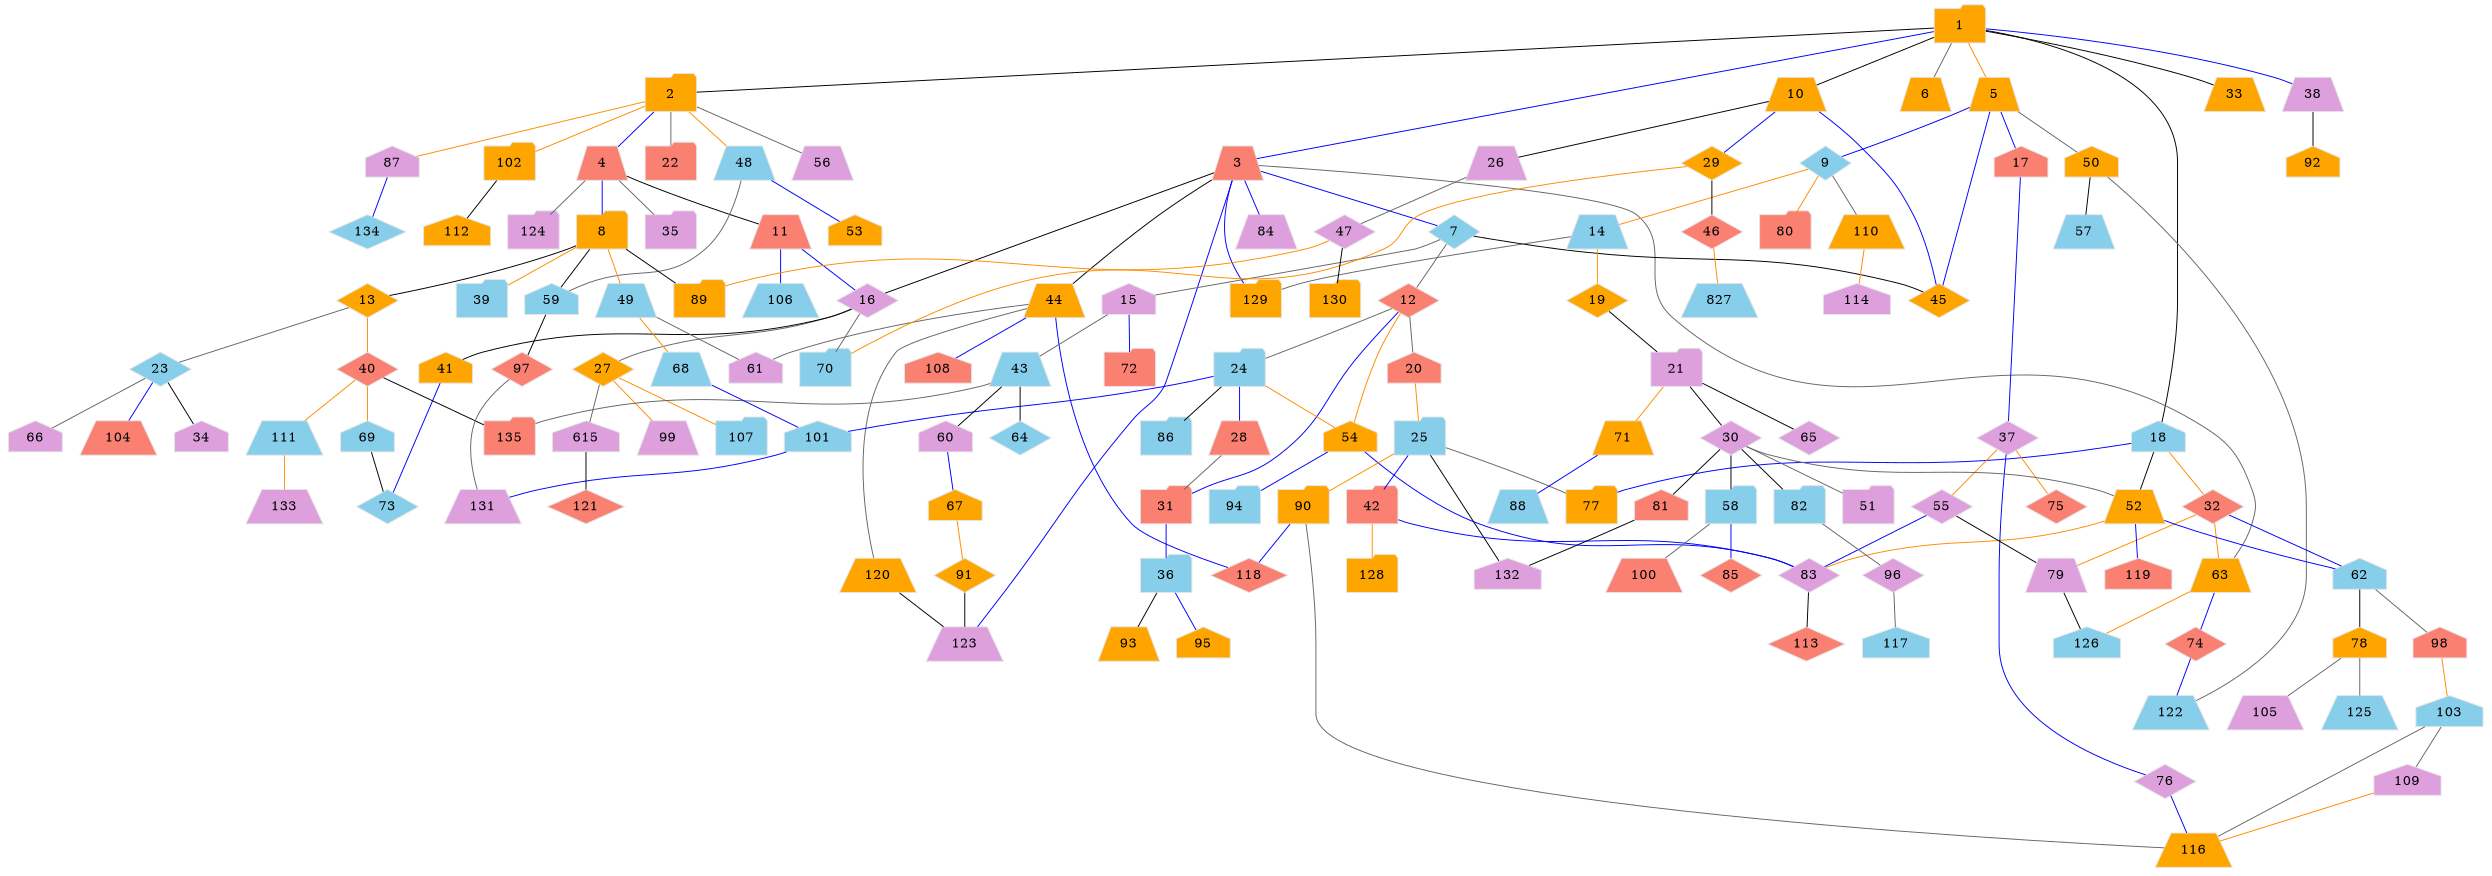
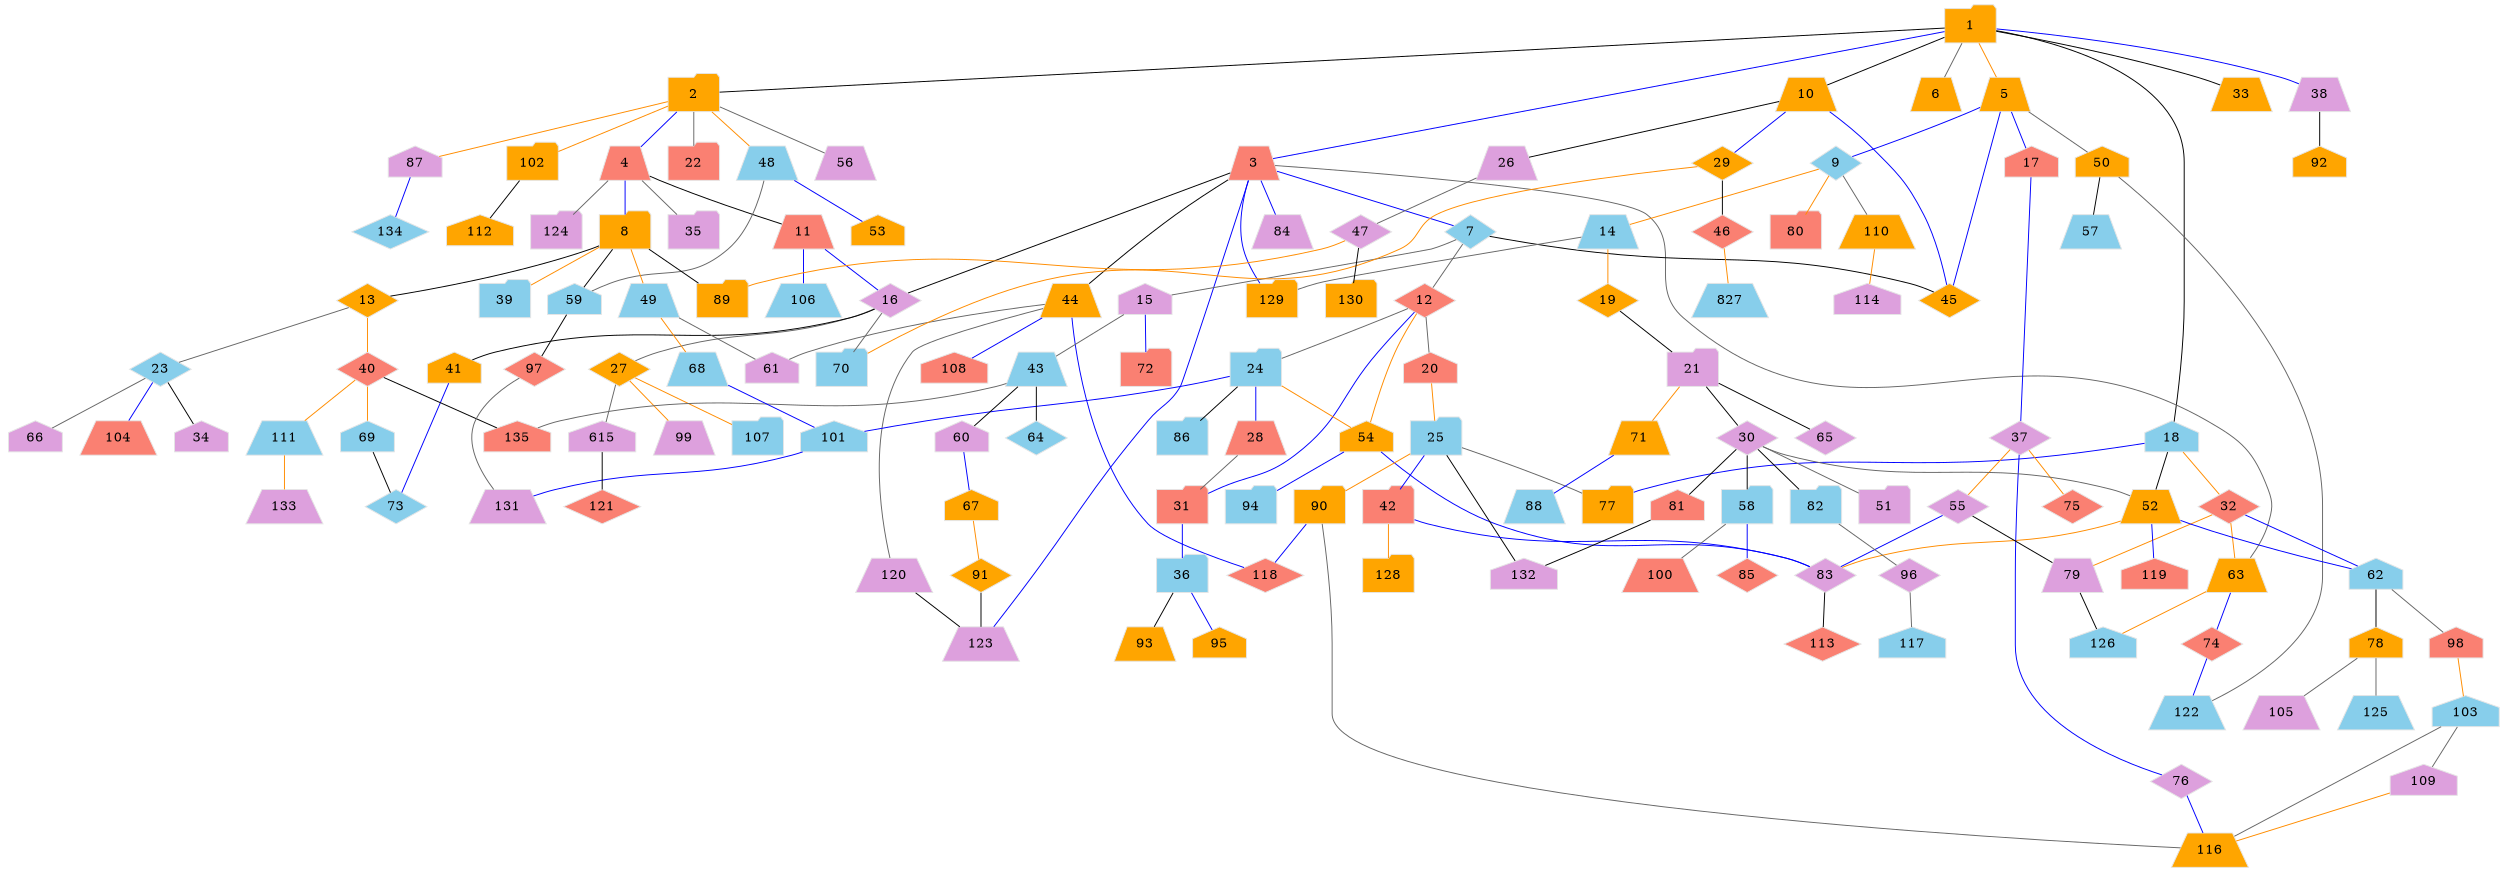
  graph {
    node [color=gray90 fillcolor=orange shape=trapezium style=filled]
    edge [color=blue]
    1 [shape=folder]
    2 [shape=folder]
    3 [fillcolor=salmon]
    5
    6
    10
    18 [fillcolor=skyblue shape=house]
    33
    38 [fillcolor=plum]
    4 [fillcolor=salmon]
    22 [fillcolor=salmon shape=folder]
    48 [fillcolor=skyblue]
    56 [fillcolor=plum]
    87 [fillcolor=plum shape=house]
    102 [shape=folder]
    7 [fillcolor=skyblue shape=diamond]
    16 [fillcolor=plum shape=diamond]
    44
    63
    84 [fillcolor=plum]
    123 [fillcolor=plum]
    129 [shape=folder]
    9 [fillcolor=skyblue shape=diamond]
    17 [fillcolor=salmon shape=house]
    45 [shape=diamond]
    50 [shape=house]
    26 [fillcolor=plum]
    29 [shape=diamond]
    32 [fillcolor=salmon shape=diamond]
    52
    77 [shape=folder]
    92 [shape=house]
    8 [shape=folder]
    11 [fillcolor=salmon]
    35 [fillcolor=plum shape=folder]
    124 [fillcolor=plum shape=folder]
    59 [fillcolor=skyblue shape=house]
    53 [shape=house]
    134 [fillcolor=skyblue shape=diamond]
    112 [shape=house]
    12 [fillcolor=salmon shape=diamond]
    15 [fillcolor=plum shape=house]
    27 [shape=diamond]
    41 [shape=house]
    70 [fillcolor=skyblue shape=folder]
    61 [fillcolor=plum shape=house]
    108 [fillcolor=salmon shape=house]
    118 [fillcolor=salmon shape=diamond]
-   120
+   120 [fillcolor=plum]
    74 [fillcolor=salmon shape=diamond]
    126 [fillcolor=skyblue shape=house]
    13 [shape=diamond]
    39 [fillcolor=skyblue shape=folder]
    49 [fillcolor=skyblue]
    89 [shape=folder]
    106 [fillcolor=skyblue]
    14 [fillcolor=skyblue]
    80 [fillcolor=salmon shape=folder]
    110
    37 [fillcolor=plum shape=diamond]
    57 [fillcolor=skyblue]
    122 [fillcolor=skyblue]
    20 [fillcolor=salmon shape=house]
    24 [fillcolor=skyblue shape=folder]
    31 [fillcolor=salmon shape=folder]
    54 [shape=house]
    43 [fillcolor=skyblue]
    72 [fillcolor=salmon shape=folder]
    23 [fillcolor=skyblue shape=diamond]
    40 [fillcolor=salmon shape=diamond]
    68 [fillcolor=skyblue]
    97 [fillcolor=salmon shape=diamond]
    19 [shape=diamond]
    114 [fillcolor=plum shape=house]
    47 [fillcolor=plum shape=diamond]
    46 [fillcolor=salmon shape=diamond]
    25 [fillcolor=skyblue shape=folder]
    28 [fillcolor=salmon]
    86 [fillcolor=skyblue shape=folder]
    101 [fillcolor=skyblue shape=house]
    36 [fillcolor=skyblue shape=folder]
    83 [fillcolor=plum shape=diamond]
    94 [fillcolor=skyblue shape=folder]
    34 [fillcolor=plum shape=house]
    66 [fillcolor=plum shape=house]
    104 [fillcolor=salmon]
    69 [fillcolor=skyblue shape=house]
    111 [fillcolor=skyblue]
-   135 [fillcolor=salmon shape=folder]
+   135 [fillcolor=salmon shape=house]
    21 [fillcolor=plum shape=folder]
    60 [fillcolor=plum shape=house]
    64 [fillcolor=skyblue shape=diamond]
    99 [fillcolor=plum]
    107 [fillcolor=skyblue shape=folder]
    n95 [fillcolor=plum label=615 shape=house]
    73 [fillcolor=skyblue shape=diamond]
    55 [fillcolor=plum shape=diamond]
    75 [fillcolor=salmon shape=diamond]
    76 [fillcolor=plum shape=diamond]
    62 [fillcolor=skyblue shape=house]
    79 [fillcolor=plum]
    119 [fillcolor=salmon shape=house]
    30 [fillcolor=plum shape=diamond]
    65 [fillcolor=plum shape=diamond]
    71
    42 [fillcolor=salmon shape=folder]
    90 [shape=folder]
    132 [fillcolor=plum shape=house]
    51 [fillcolor=plum shape=folder]
    58 [fillcolor=skyblue shape=folder]
    81 [fillcolor=salmon shape=house]
    82 [fillcolor=skyblue shape=folder]
    88 [fillcolor=skyblue]
    131 [fillcolor=plum]
    128 [shape=folder]
    116
    130 [shape=folder]
    121 [fillcolor=salmon shape=diamond]
    n119 [fillcolor=skyblue label=827]
    85 [fillcolor=salmon shape=diamond]
    100 [fillcolor=salmon]
    96 [fillcolor=plum shape=diamond]
    93
    95 [shape=house]
    78 [shape=house]
    98 [fillcolor=salmon shape=house]
    133 [fillcolor=plum]
    113 [fillcolor=salmon shape=diamond]
    67 [shape=house]
    91 [shape=diamond]
    105 [fillcolor=plum]
    125 [fillcolor=skyblue]
    103 [fillcolor=skyblue shape=house]
    117 [fillcolor=skyblue shape=house]
    109 [fillcolor=plum shape=house]
    1 -- 2 [color=black]
    1 -- 3
    1 -- 5 [color=darkorange]
    1 -- 6 [color=gray40]
    1 -- 10 [color=black]
    1 -- 18 [color=black]
    1 -- 33 [color=black]
    1 -- 38
    2 -- 4
    2 -- 22 [color=gray40]
    2 -- 48 [color=darkorange]
    2 -- 56 [color=gray40]
    2 -- 87 [color=darkorange]
    2 -- 102 [color=darkorange]
    3 -- 7
    3 -- 16 [color=black]
    3 -- 44 [color=black]
    3 -- 63 [color=gray40]
    3 -- 84
    3 -- 123
    3 -- 129
    5 -- 9
    5 -- 17
    5 -- 45
    5 -- 50 [color=gray40]
    10 -- 45
    10 -- 26 [color=black]
    10 -- 29
    18 -- 32 [color=darkorange]
    18 -- 52 [color=black]
    18 -- 77
    38 -- 92 [color=black]
    4 -- 8
    4 -- 11 [color=black]
    4 -- 35 [color=gray40]
    4 -- 124 [color=gray40]
    48 -- 59 [color=gray40]
    48 -- 53
    87 -- 134
    102 -- 112 [color=black]
    7 -- 45 [color=black]
    7 -- 12 [color=gray40]
    7 -- 15 [color=gray40]
    16 -- 27 [color=gray40]
    16 -- 41 [color=black]
    16 -- 70 [color=gray40]
    44 -- 61 [color=gray40]
    44 -- 108
    44 -- 118
    44 -- 120 [color=gray40]
    63 -- 74
    63 -- 126 [color=darkorange]
    9 -- 14 [color=darkorange]
    9 -- 80 [color=darkorange]
    9 -- 110 [color=gray40]
    17 -- 37
    50 -- 57 [color=black]
    50 -- 122 [color=gray40]
    26 -- 47 [color=gray40]
    29 -- 70 [color=darkorange]
    29 -- 46 [color=black]
    32 -- 63 [color=darkorange]
    32 -- 62
    32 -- 79 [color=darkorange]
    52 -- 83 [color=darkorange]
    52 -- 62
    52 -- 119
    8 -- 59 [color=black]
    8 -- 13 [color=black]
    8 -- 39 [color=darkorange]
    8 -- 49 [color=darkorange]
    8 -- 89 [color=black]
    11 -- 16
    11 -- 106
    59 -- 97 [color=black]
    12 -- 20 [color=gray40]
    12 -- 24 [color=gray40]
    12 -- 31
    12 -- 54 [color=darkorange]
    15 -- 43 [color=gray40]
    15 -- 72
    27 -- 99 [color=darkorange]
    27 -- 107 [color=darkorange]
    27 -- n95 [color=gray40]
    41 -- 73
    120 -- 123 [color=black]
    74 -- 122
    13 -- 23 [color=gray40]
    13 -- 40 [color=darkorange]
    49 -- 61 [color=gray40]
    49 -- 68 [color=darkorange]
    14 -- 129 [color=gray40]
    14 -- 19 [color=darkorange]
    110 -- 114 [color=darkorange]
    37 -- 55 [color=darkorange]
    37 -- 75 [color=darkorange]
    37 -- 76
    20 -- 25 [color=darkorange]
    24 -- 54 [color=darkorange]
    24 -- 28
    24 -- 86 [color=black]
    24 -- 101
    31 -- 36
    54 -- 83
    54 -- 94
    43 -- 135 [color=gray40]
    43 -- 60 [color=black]
    43 -- 64 [color=black]
    23 -- 34 [color=black]
    23 -- 66 [color=gray40]
    23 -- 104
    40 -- 69 [color=darkorange]
    40 -- 111 [color=darkorange]
    40 -- 135 [color=black]
    68 -- 101
    97 -- 131 [color=gray40]
    19 -- 21 [color=black]
    47 -- 89 [color=darkorange]
    47 -- 130 [color=black]
    46 -- n119 [color=darkorange]
    25 -- 77 [color=gray40]
    25 -- 42
    25 -- 90 [color=darkorange]
    25 -- 132 [color=black]
    28 -- 31 [color=gray40]
    101 -- 131
    36 -- 93 [color=black]
    36 -- 95
    83 -- 113 [color=black]
    69 -- 73 [color=black]
    111 -- 133 [color=darkorange]
    21 -- 30 [color=black]
    21 -- 65 [color=black]
    21 -- 71 [color=darkorange]
    60 -- 67
    n95 -- 121 [color=black]
    55 -- 83
    55 -- 79 [color=black]
    76 -- 116
    62 -- 78 [color=black]
    62 -- 98 [color=gray40]
    79 -- 126 [color=black]
    30 -- 52 [color=gray40]
    30 -- 51 [color=gray40]
    30 -- 58 [color=black]
    30 -- 81 [color=black]
    30 -- 82 [color=black]
    71 -- 88
    42 -- 83
    42 -- 128 [color=darkorange]
    90 -- 118
    90 -- 116 [color=gray40]
    58 -- 85
    58 -- 100 [color=gray40]
    81 -- 132 [color=black]
    82 -- 96 [color=gray40]
    96 -- 117 [color=gray40]
    78 -- 105 [color=gray40]
    78 -- 125 [color=gray40]
    98 -- 103 [color=darkorange]
    67 -- 91 [color=darkorange]
    91 -- 123 [color=black]
    103 -- 116 [color=gray40]
    103 -- 109 [color=gray40]
    109 -- 116 [color=darkorange]
  }
